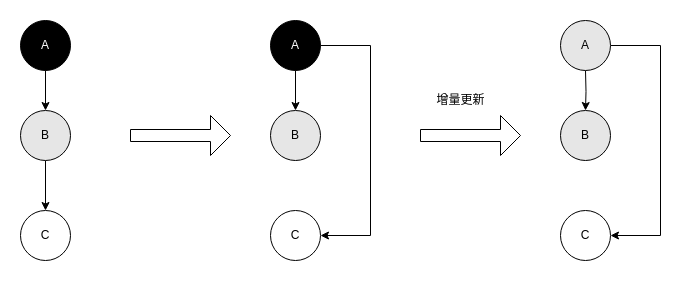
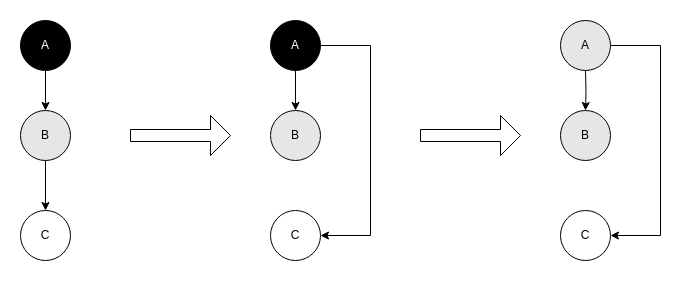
  <mxCell id="0" />
  <mxCell id="1" parent="0" />
  <mxCell id="2" style="edgeStyle=orthogonalEdgeStyle;rounded=0;orthogonalLoop=1;jettySize=auto;html=1;exitX=0.5;exitY=1;exitDx=0;exitDy=0;entryX=0.5;entryY=0;entryDx=0;entryDy=0;" edge="1" parent="1" source="3" target="5"><mxGeometry relative="1" as="geometry" /></mxCell>
  <mxCell id="3" value="&lt;font color=&quot;#ffffff&quot;&gt;A&lt;/font&gt;" style="ellipse;whiteSpace=wrap;html=1;aspect=fixed;fillColor=#000000;" vertex="1" parent="1"><mxGeometry x="20" y="20" width="50" height="50" as="geometry" /></mxCell>
  <mxCell id="4" style="edgeStyle=orthogonalEdgeStyle;rounded=0;orthogonalLoop=1;jettySize=auto;html=1;exitX=0.5;exitY=1;exitDx=0;exitDy=0;startArrow=none;startFill=0;endArrow=classic;endFill=1;" edge="1" parent="1" source="5" target="6"><mxGeometry relative="1" as="geometry" /></mxCell>
  <mxCell id="5" value="B" style="ellipse;whiteSpace=wrap;html=1;aspect=fixed;fillColor=#E6E6E6;" vertex="1" parent="1"><mxGeometry x="20" y="110" width="50" height="50" as="geometry" /></mxCell>
  <mxCell id="6" value="C" style="ellipse;whiteSpace=wrap;html=1;aspect=fixed;fillColor=#FFFFFF;" vertex="1" parent="1"><mxGeometry x="20" y="210" width="50" height="50" as="geometry" /></mxCell>
  <mxCell id="7" style="edgeStyle=orthogonalEdgeStyle;rounded=0;orthogonalLoop=1;jettySize=auto;html=1;exitX=0.5;exitY=1;exitDx=0;exitDy=0;entryX=0.5;entryY=0;entryDx=0;entryDy=0;" edge="1" parent="1" source="9" target="10"><mxGeometry relative="1" as="geometry" /></mxCell>
  <mxCell id="8" style="edgeStyle=orthogonalEdgeStyle;rounded=0;orthogonalLoop=1;jettySize=auto;html=1;exitX=1;exitY=0.5;exitDx=0;exitDy=0;entryX=1;entryY=0.5;entryDx=0;entryDy=0;startArrow=none;startFill=0;endArrow=classic;endFill=1;" edge="1" parent="1" source="9" target="11"><mxGeometry relative="1" as="geometry"><Array as="points"><mxPoint x="370" y="45" /><mxPoint x="370" y="235" /></Array></mxGeometry></mxCell>
  <mxCell id="9" value="&lt;font color=&quot;#ffffff&quot;&gt;A&lt;/font&gt;" style="ellipse;whiteSpace=wrap;html=1;aspect=fixed;fillColor=#000000;" vertex="1" parent="1"><mxGeometry x="270" y="20" width="50" height="50" as="geometry" /></mxCell>
  <mxCell id="10" value="B" style="ellipse;whiteSpace=wrap;html=1;aspect=fixed;fillColor=#E6E6E6;" vertex="1" parent="1"><mxGeometry x="270" y="110" width="50" height="50" as="geometry" /></mxCell>
  <mxCell id="11" value="C" style="ellipse;whiteSpace=wrap;html=1;aspect=fixed;fillColor=#FFFFFF;" vertex="1" parent="1"><mxGeometry x="270" y="210" width="50" height="50" as="geometry" /></mxCell>
  <mxCell id="12" value="" style="shape=singleArrow;whiteSpace=wrap;html=1;" vertex="1" parent="1"><mxGeometry x="130" y="115" width="100" height="40" as="geometry" /></mxCell>
  <mxCell id="13" style="edgeStyle=orthogonalEdgeStyle;rounded=0;orthogonalLoop=1;jettySize=auto;html=1;exitX=0.5;exitY=1;exitDx=0;exitDy=0;entryX=0.5;entryY=0;entryDx=0;entryDy=0;" edge="1" parent="1" target="15"><mxGeometry relative="1" as="geometry"><mxPoint x="585" y="70" as="sourcePoint" /></mxGeometry></mxCell>
  <mxCell id="14" style="edgeStyle=orthogonalEdgeStyle;rounded=0;orthogonalLoop=1;jettySize=auto;html=1;exitX=1;exitY=0.5;exitDx=0;exitDy=0;entryX=1;entryY=0.5;entryDx=0;entryDy=0;startArrow=none;startFill=0;endArrow=classic;endFill=1;" edge="1" parent="1" target="16"><mxGeometry relative="1" as="geometry"><Array as="points"><mxPoint x="660" y="45" /><mxPoint x="660" y="235" /></Array><mxPoint x="610" y="45" as="sourcePoint" /></mxGeometry></mxCell>
  <mxCell id="15" value="B" style="ellipse;whiteSpace=wrap;html=1;aspect=fixed;fillColor=#E6E6E6;" vertex="1" parent="1"><mxGeometry x="560" y="110" width="50" height="50" as="geometry" /></mxCell>
  <mxCell id="16" value="C" style="ellipse;whiteSpace=wrap;html=1;aspect=fixed;fillColor=#FFFFFF;" vertex="1" parent="1"><mxGeometry x="560" y="210" width="50" height="50" as="geometry" /></mxCell>
  <mxCell id="17" value="" style="shape=singleArrow;whiteSpace=wrap;html=1;" vertex="1" parent="1"><mxGeometry x="420" y="115" width="100" height="40" as="geometry" /></mxCell>
  <mxCell id="18" value="A" style="ellipse;whiteSpace=wrap;html=1;aspect=fixed;fillColor=#E6E6E6;" vertex="1" parent="1"><mxGeometry x="560" y="20" width="50" height="50" as="geometry" /></mxCell>
- <mxCell id="19" value="增量更新" style="text;html=1;align=center;verticalAlign=middle;resizable=0;points=[];autosize=1;strokeColor=none;fillColor=none;" vertex="1" parent="1"><mxGeometry x="430" y="90" width="60" height="20" as="geometry" /></mxCell>
